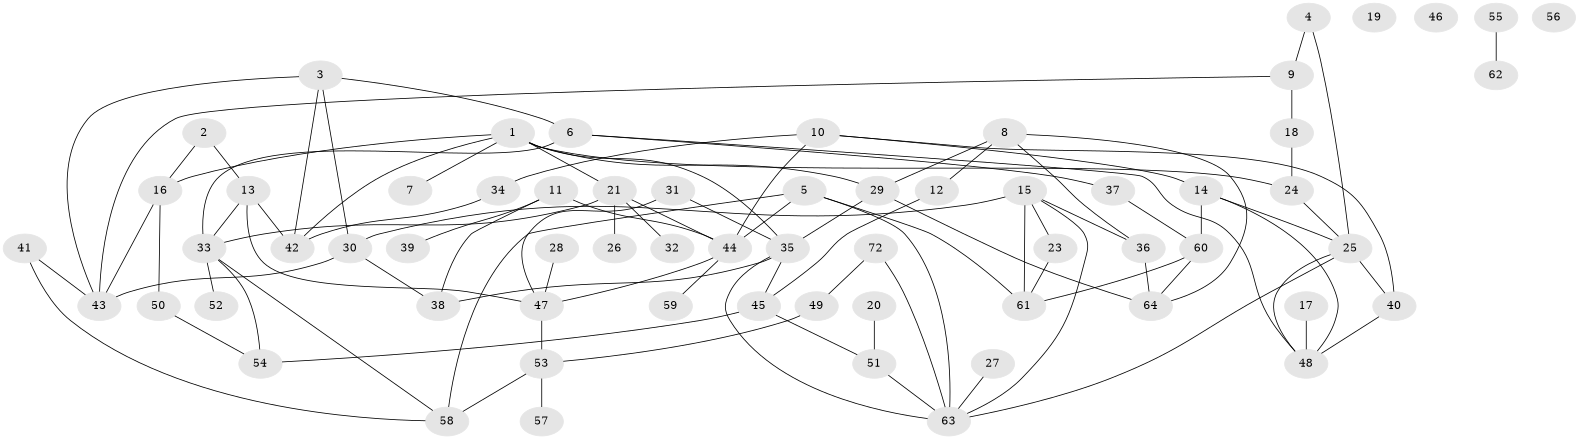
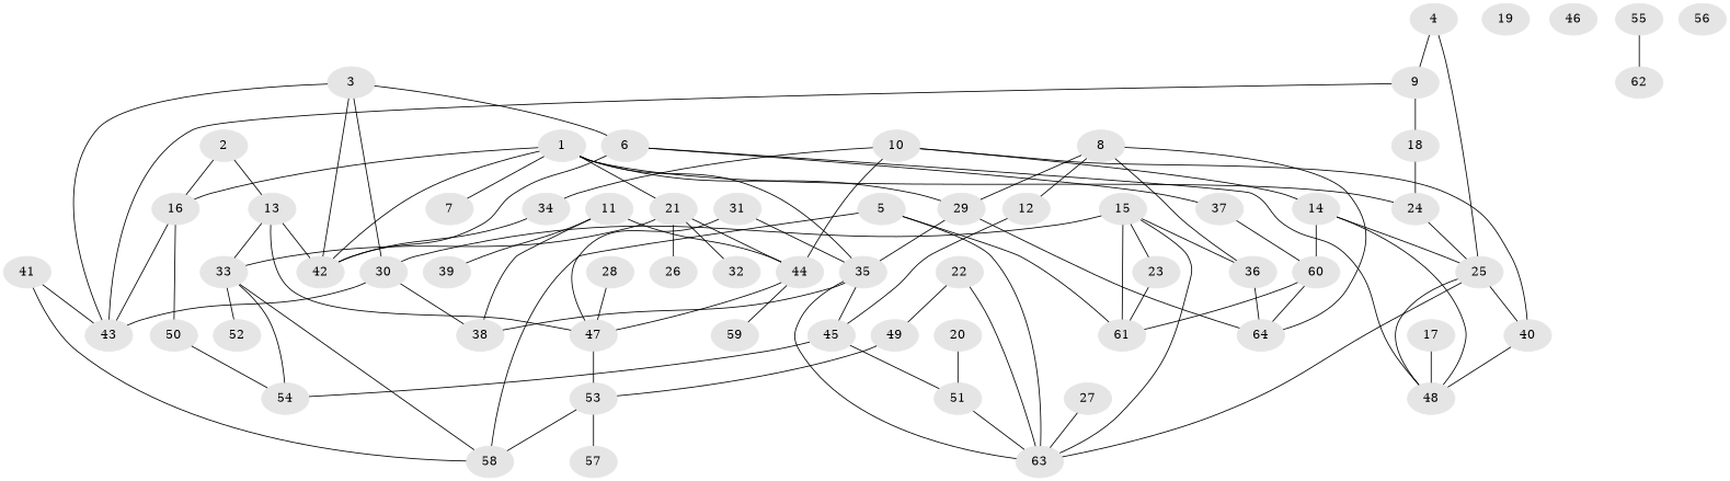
  graph {
    node [color=gray90 style=filled]
    1
    7
    16
    21
    24
    29
    35
    42
    43
    50
    44
    33
    26
    32
    25
    64
    63
    38
    45
    2
    13
    47
    3
    6
    30
    37
    48
    4
    9
    18
    40
    5
    58
    61
    59
    60
    8
    12
    36
    10
    14
    34
    11
    39
    51
    54
    52
    53
    15
    23
    17
    19
    20
-   22 [label=72]
+   22
    49
    27
    28
    31
    41
    46
    57
    55
    62
    56
    1 -- 7
    1 -- 16
    1 -- 21
    1 -- 24
    1 -- 29
    1 -- 35
    1 -- 42
    16 -- 43
    16 -- 50
    21 -- 44
    21 -- 33
    21 -- 26
    21 -- 32
    24 -- 25
    29 -- 35
    29 -- 64
    35 -- 63
    35 -- 38
    35 -- 45
    50 -- 54
    44 -- 47
    44 -- 59
    33 -- 58
    33 -- 54
    33 -- 52
    25 -- 63
    25 -- 48
    25 -- 40
    45 -- 51
    45 -- 54
    2 -- 16
    2 -- 13
    13 -- 42
    13 -- 33
    13 -- 47
    47 -- 53
    3 -- 42
    3 -- 43
    3 -- 6
    3 -- 30
-   6 -- 33
+   6 -- 42
    6 -- 37
    6 -- 48
    30 -- 43
    30 -- 38
    37 -- 60
    4 -- 25
    4 -- 9
    9 -- 43
    9 -- 18
    18 -- 24
    40 -- 48
-   5 -- 44
    5 -- 63
    5 -- 58
    5 -- 61
    60 -- 64
    60 -- 61
    8 -- 29
    8 -- 64
    8 -- 12
    8 -- 36
    12 -- 45
    36 -- 64
    10 -- 44
    10 -- 40
    10 -- 14
    10 -- 34
    14 -- 25
    14 -- 48
    14 -- 60
    34 -- 42
    11 -- 44
    11 -- 38
    11 -- 39
    51 -- 63
    53 -- 58
    53 -- 57
    15 -- 63
    15 -- 30
    15 -- 61
    15 -- 36
    15 -- 23
    23 -- 61
    17 -- 48
    20 -- 51
    22 -- 63
    22 -- 49
    49 -- 53
    27 -- 63
    28 -- 47
    31 -- 35
    31 -- 47
    41 -- 43
    41 -- 58
    55 -- 62
  }
